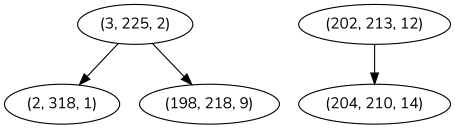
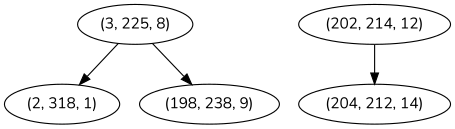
  digraph {
    fontname=Nunito
    node [fontname=Nunito]
    edge [fontname=Nunito]
-   "(3, 225, 2)"
+   "(3, 225, 2)" [label="(3, 225, 8)"]
    "(2, 318, 1)"
-   "(198, 218, 9)"
-   "(202, 213, 12)"
-   "(204, 210, 14)"
+   "(198, 218, 9)" [label="(198, 238, 9)"]
+   "(202, 213, 12)" [label="(202, 214, 12)"]
+   "(204, 210, 14)" [label="(204, 212, 14)"]
    "(3, 225, 2)" -> "(2, 318, 1)"
    "(3, 225, 2)" -> "(198, 218, 9)"
    "(202, 213, 12)" -> "(204, 210, 14)"
  }
